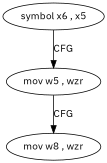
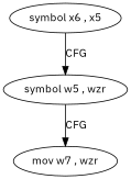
  digraph {
    fontname="IBM Plex Sans"
    node [fontname="IBM Plex Sans"]
    edge [fontname="IBM Plex Sans"]
    n1 [label="symbol x6 , x5"]
-   n2 [label="mov w5 , wzr"]
-   n3 [label="mov w8 , wzr"]
+   n2 [label="symbol w5 , wzr"]
+   n3 [label="mov w7 , wzr"]
    n1 -> n2 [label=CFG]
    n2 -> n3 [label=CFG]
  }
